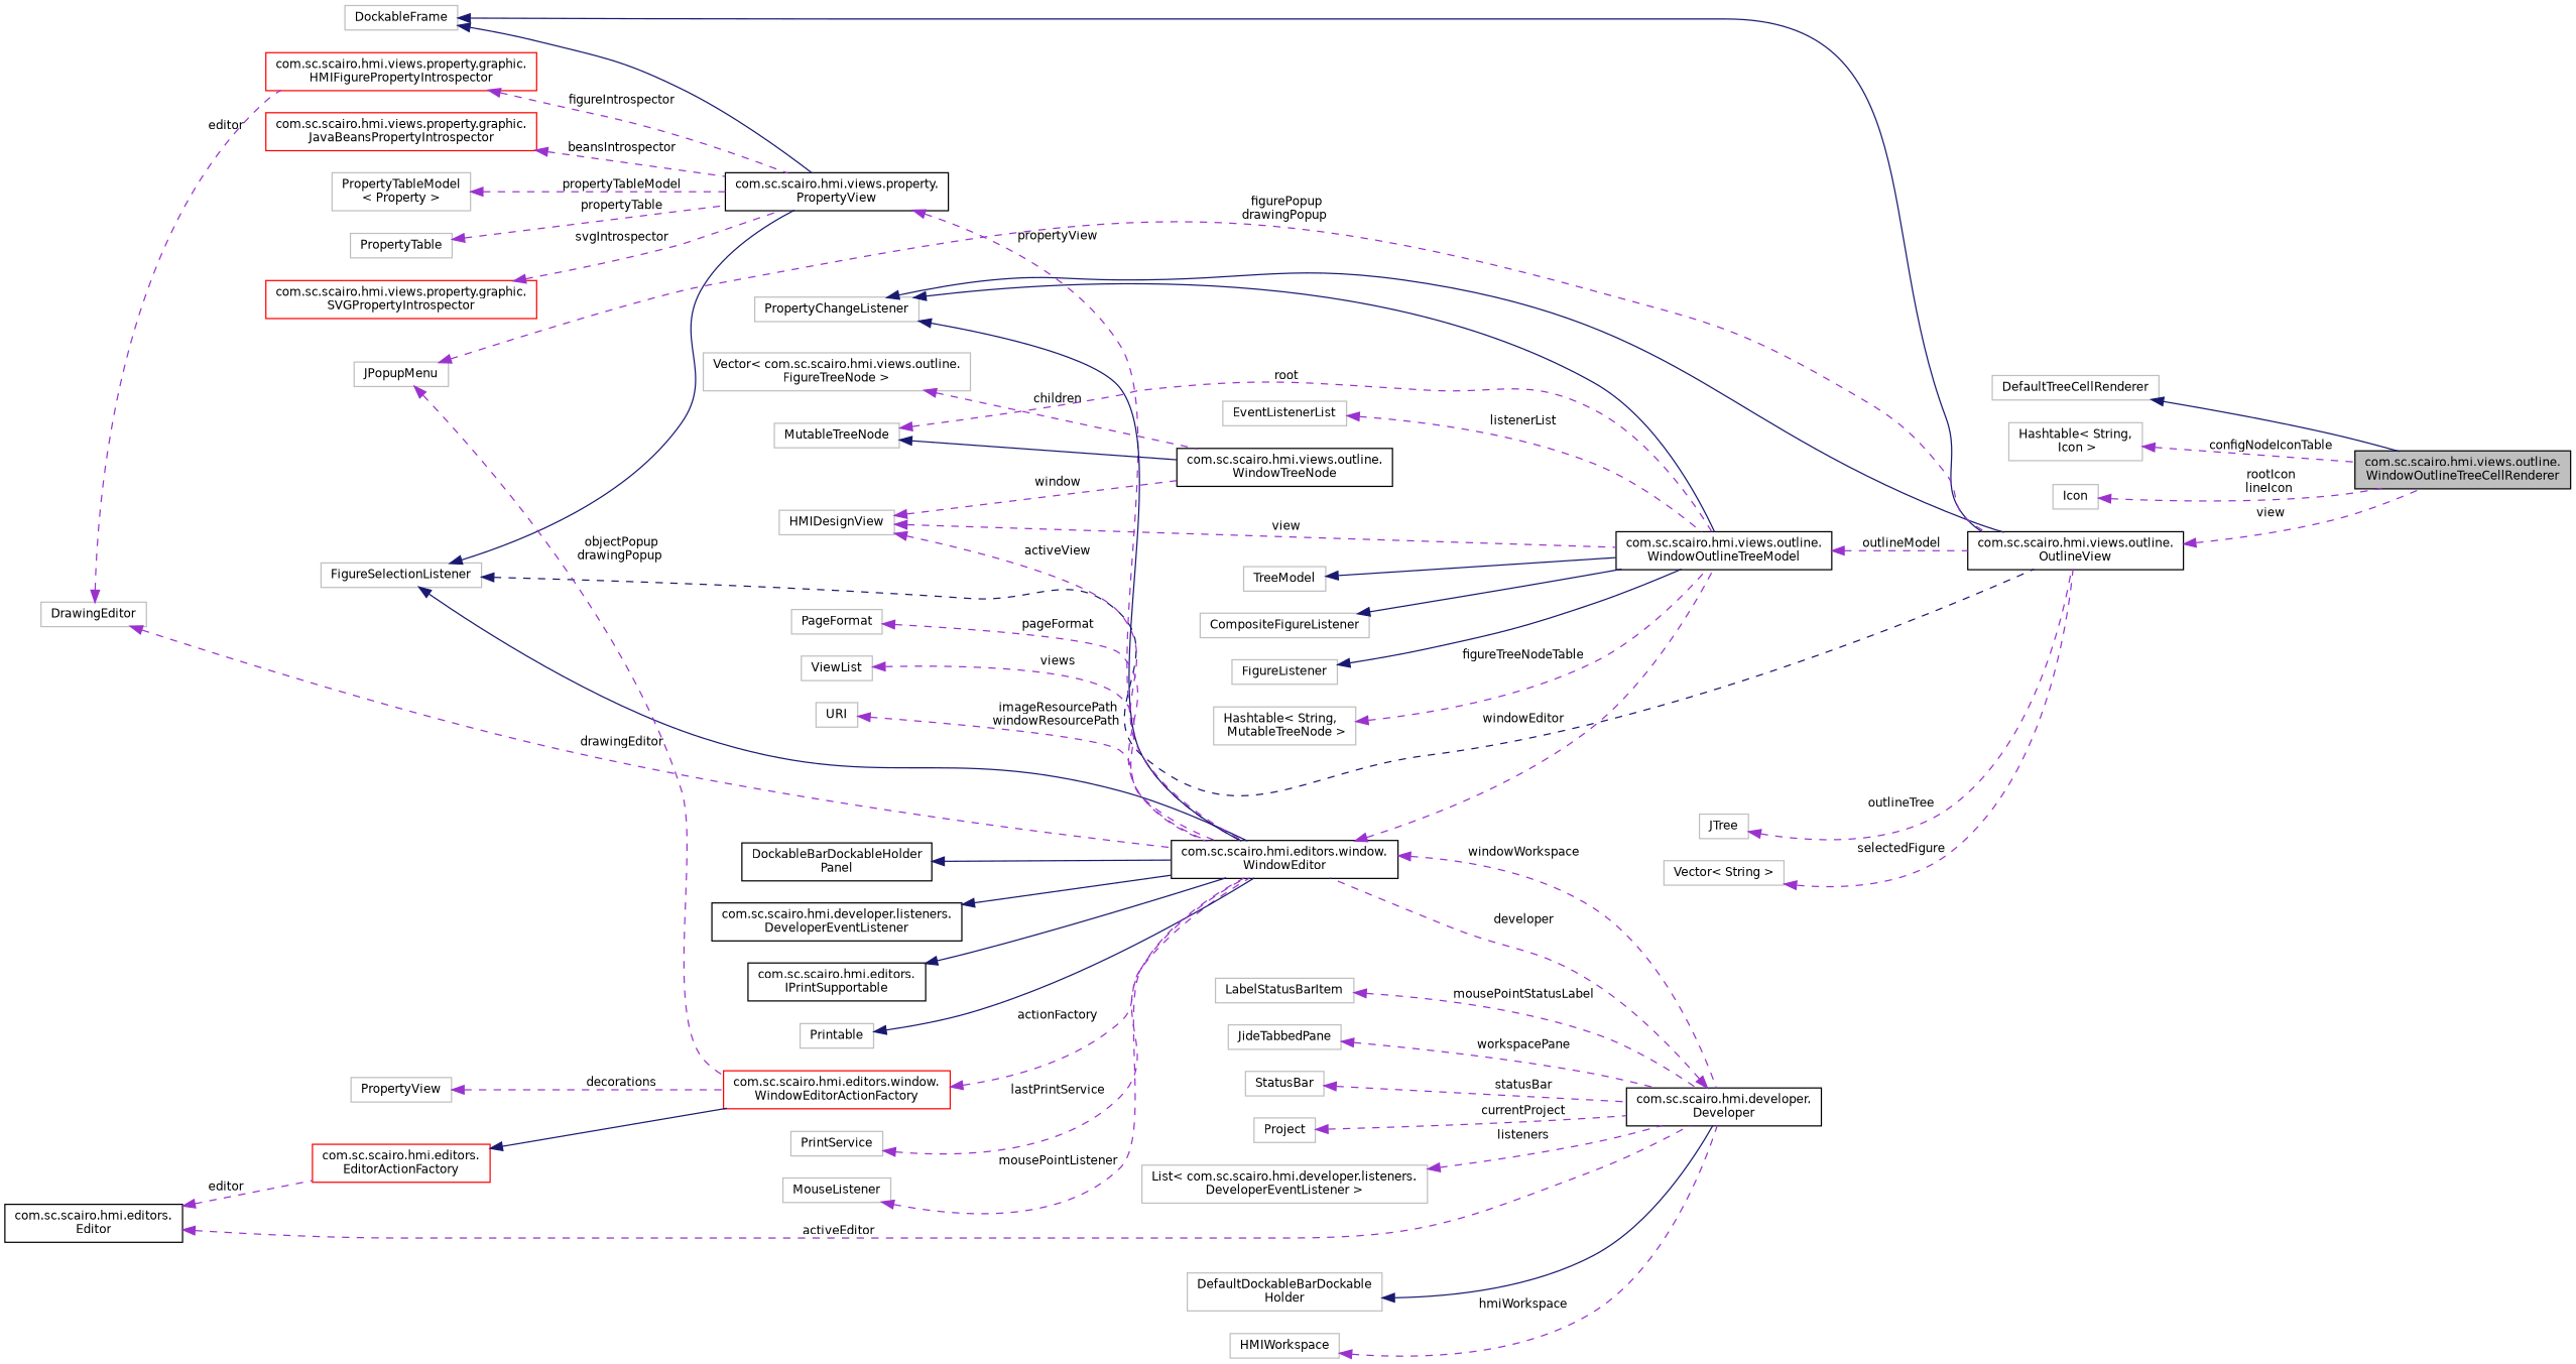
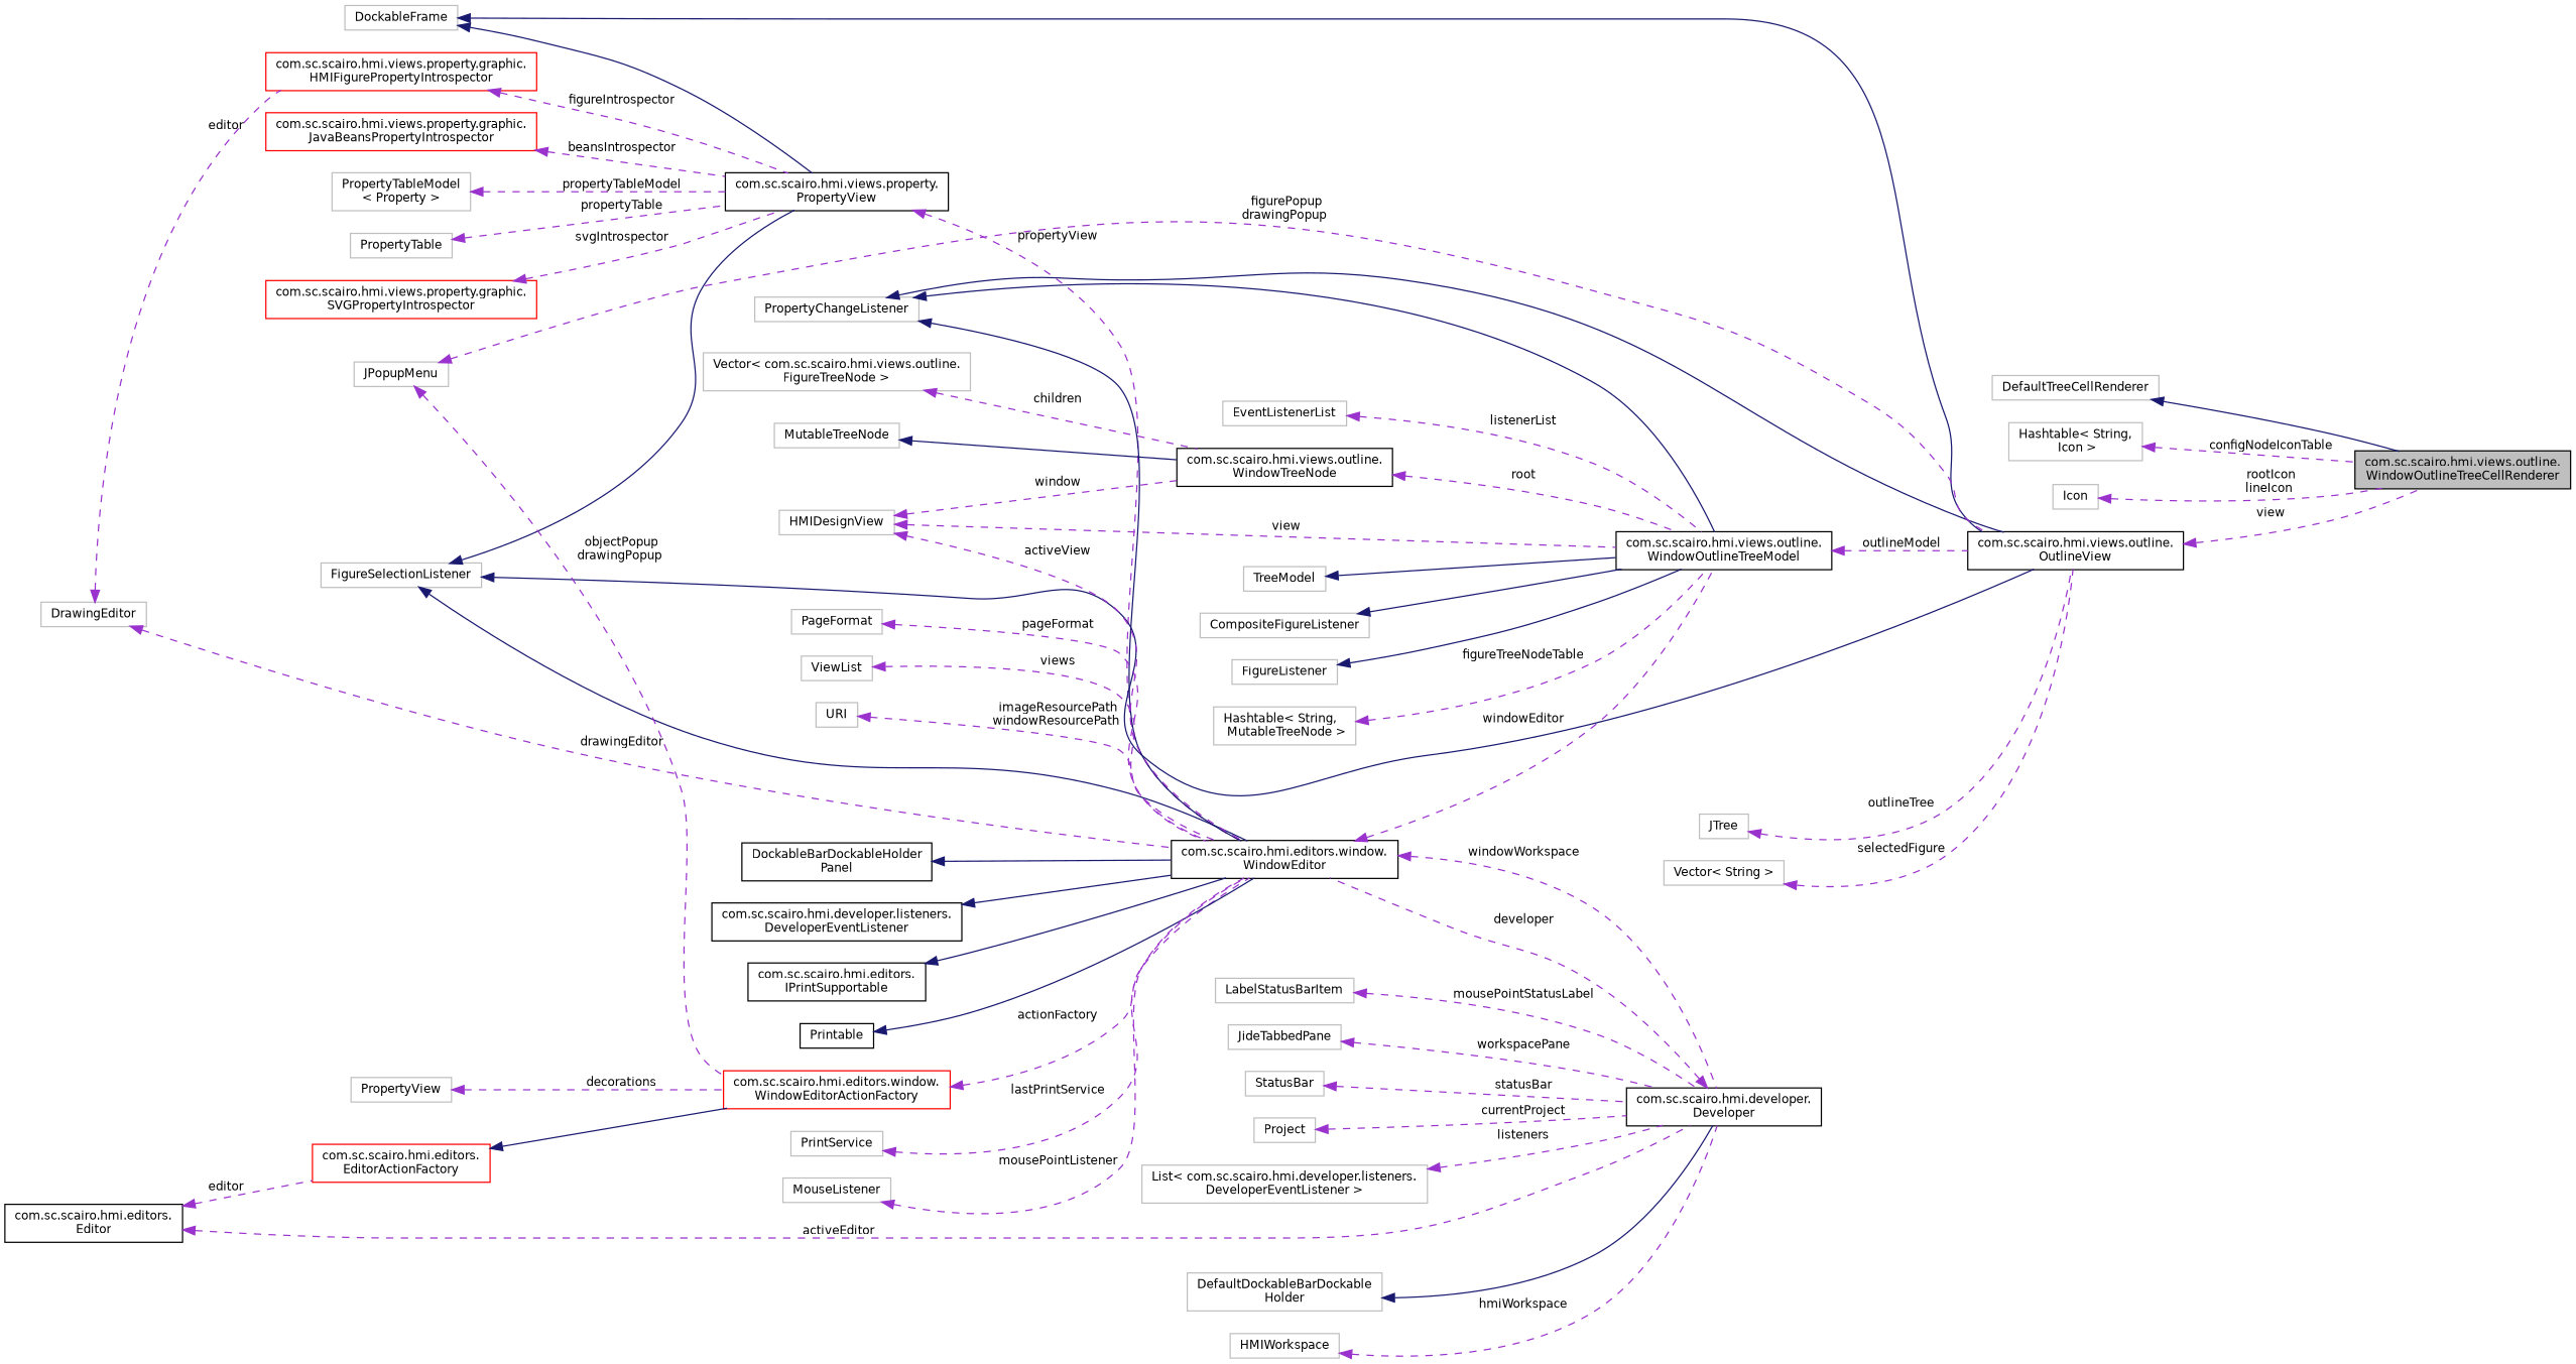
  digraph {
    rankdir=LR
    node [color=grey75 fillcolor=white fontname=Helvetica fontsize=10 shape=record style=filled]
    edge [color=darkorchid3 dir=back fontname=Helvetica fontsize=10 labelfontname=Helvetica labelfontsize=10 style=dashed]
    n1 [color=black fillcolor=grey75 fontcolor=black height=0.2 label="com.sc.scairo.hmi.views.outline.\lWindowOutlineTreeCellRenderer" width=0.4]
    n2 [height=0.2 label=DefaultTreeCellRenderer width=0.4]
    n3 [height=0.2 label="Hashtable\< String,\l Icon \>" width=0.4]
    n4 [height=0.2 label=Icon width=0.4]
    n5 [color=black height=0.2 label="com.sc.scairo.hmi.views.outline.\lOutlineView" width=0.4]
    n6 [height=0.2 label=DockableFrame width=0.4]
    n7 [color=black height=0.2 label="com.sc.scairo.hmi.views.property.\lPropertyView" width=0.4]
    n8 [color=black height=0.2 label="com.sc.scairo.hmi.editors.window.\lWindowEditor" width=0.4]
    n9 [height=0.2 label=PropertyChangeListener width=0.4]
    n10 [color=black height=0.2 label="com.sc.scairo.hmi.views.outline.\lWindowOutlineTreeModel" width=0.4]
    n11 [color=black height=0.2 label="com.sc.scairo.hmi.developer.\lDeveloper" width=0.4]
    n12 [height=0.2 label=FigureSelectionListener width=0.4]
    n13 [height=0.2 label=JPopupMenu width=0.4]
    n14 [color=red height=0.2 label="com.sc.scairo.hmi.editors.window.\lWindowEditorActionFactory" width=0.4]
    n15 [height=0.2 label=TreeModel width=0.4]
    n16 [height=0.2 label=CompositeFigureListener width=0.4]
    n17 [height=0.2 label=FigureListener width=0.4]
    n18 [color=black height=0.2 label="DockableBarDockableHolder\lPanel" width=0.4]
    n19 [color=black height=0.2 label="com.sc.scairo.hmi.developer.listeners.\lDeveloperEventListener" width=0.4]
    n20 [color=black height=0.2 label="com.sc.scairo.hmi.editors.\lEditor" width=0.4]
    n21 [color=red height=0.2 label="com.sc.scairo.hmi.editors.\lEditorActionFactory" width=0.4]
    n22 [color=black height=0.2 label="com.sc.scairo.hmi.editors.\lIPrintSupportable" width=0.4]
-   n23 [height=0.2 label=Printable width=0.4]
+   n23 [color=black height=0.2 label=Printable width=0.4]
    n24 [height=0.2 label=DrawingEditor width=0.4]
    n25 [color=red height=0.2 label="com.sc.scairo.hmi.views.property.graphic.\lHMIFigurePropertyIntrospector" width=0.4]
    n26 [height=0.2 label=PrintService width=0.4]
    n27 [height=0.2 label=MouseListener width=0.4]
    n28 [height=0.2 label=PageFormat width=0.4]
    n29 [height=0.2 label=ViewList width=0.4]
    n30 [height=0.2 label=URI width=0.4]
    n31 [height=0.2 label=HMIDesignView width=0.4]
    n32 [color=black height=0.2 label="com.sc.scairo.hmi.views.outline.\lWindowTreeNode" width=0.4]
    n33 [height=0.2 label="DefaultDockableBarDockable\lHolder" width=0.4]
    n34 [height=0.2 label=HMIWorkspace width=0.4]
    n35 [height=0.2 label=LabelStatusBarItem width=0.4]
    n36 [height=0.2 label=JideTabbedPane width=0.4]
    n37 [height=0.2 label=StatusBar width=0.4]
    n38 [height=0.2 label=Project width=0.4]
    n39 [height=0.2 label="List\< com.sc.scairo.hmi.developer.listeners.\lDeveloperEventListener \>" width=0.4]
    n40 [color=red height=0.2 label="com.sc.scairo.hmi.views.property.graphic.\lJavaBeansPropertyIntrospector" width=0.4]
    n41 [height=0.2 label="PropertyTableModel\l\< Property \>" width=0.4]
    n42 [height=0.2 label=PropertyTable width=0.4]
    n43 [color=red height=0.2 label="com.sc.scairo.hmi.views.property.graphic.\lSVGPropertyIntrospector" width=0.4]
    n44 [height=0.2 label=PropertyView width=0.4]
    n45 [height=0.2 label="Hashtable\< String,\l MutableTreeNode \>" width=0.4]
    n46 [height=0.2 label=MutableTreeNode width=0.4]
    n47 [height=0.2 label="Vector\< com.sc.scairo.hmi.views.outline.\lFigureTreeNode \>" width=0.4]
    n48 [height=0.2 label=EventListenerList width=0.4]
    n49 [height=0.2 label=JTree width=0.4]
    n50 [height=0.2 label="Vector\< String \>" width=0.4]
    n2 -> n1 [color=midnightblue style=solid]
    n3 -> n1 [label=" configNodeIconTable"]
    n4 -> n1 [label=" rootIcon\nlineIcon"]
    n5 -> n1 [label=" view"]
    n6 -> n5 [color=midnightblue style=solid]
    n6 -> n7 [color=midnightblue style=solid]
    n7 -> n8 [label=" propertyView"]
    n8 -> n10 [label=" windowEditor"]
    n8 -> n11 [label=" windowWorkspace"]
    n9 -> n5 [color=midnightblue style=solid]
    n9 -> n8 [color=midnightblue style=solid]
    n9 -> n10 [color=midnightblue style=solid]
    n10 -> n5 [label=" outlineModel"]
    n11 -> n8 [label=" developer"]
-   n12 -> n5 [color=midnightblue]
+   n12 -> n5 [color=midnightblue style=solid]
    n12 -> n7 [color=midnightblue style=solid]
    n12 -> n8 [color=midnightblue style=solid]
    n13 -> n5 [label=" figurePopup\ndrawingPopup"]
    n13 -> n14 [label=" objectPopup\ndrawingPopup"]
    n14 -> n8 [label=" actionFactory"]
    n15 -> n10 [color=midnightblue style=solid]
    n16 -> n10 [color=midnightblue style=solid]
    n17 -> n10 [color=midnightblue style=solid]
    n18 -> n8 [color=midnightblue style=solid]
    n19 -> n8 [color=midnightblue style=solid]
    n20 -> n11 [label=" activeEditor"]
    n20 -> n21 [label=" editor"]
    n21 -> n14 [color=midnightblue style=solid]
    n22 -> n8 [color=midnightblue style=solid]
    n23 -> n8 [color=midnightblue style=solid]
    n24 -> n8 [label=" drawingEditor"]
    n24 -> n25 [label=" editor"]
    n25 -> n7 [label=" figureIntrospector"]
    n26 -> n8 [label=" lastPrintService"]
    n27 -> n8 [label=" mousePointListener"]
    n28 -> n8 [label=" pageFormat"]
    n29 -> n8 [label=" views"]
    n30 -> n8 [label=" imageResourcePath\nwindowResourcePath"]
    n31 -> n8 [label=" activeView"]
    n31 -> n10 [label=" view"]
    n31 -> n32 [label=" window"]
-   n46 -> n10 [label=" root"]
+   n32 -> n10 [label=" root"]
    n33 -> n11 [color=midnightblue style=solid]
    n34 -> n11 [label=" hmiWorkspace"]
    n35 -> n11 [label=" mousePointStatusLabel"]
    n36 -> n11 [label=" workspacePane"]
    n37 -> n11 [label=" statusBar"]
    n38 -> n11 [label=" currentProject"]
    n39 -> n11 [label=" listeners"]
    n40 -> n7 [label=" beansIntrospector"]
    n41 -> n7 [label=" propertyTableModel"]
    n42 -> n7 [label=" propertyTable"]
    n43 -> n7 [label=" svgIntrospector"]
    n44 -> n14 [label=" decorations"]
    n45 -> n10 [label=" figureTreeNodeTable"]
    n46 -> n32 [color=midnightblue style=solid]
    n47 -> n32 [label=" children"]
    n48 -> n10 [label=" listenerList"]
    n49 -> n5 [label=" outlineTree"]
    n50 -> n5 [label=" selectedFigure"]
  }
